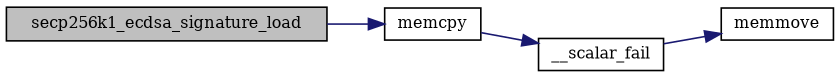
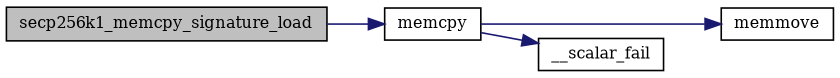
  digraph {
    fontname="DejaVu Serif"
    rankdir=LR
    node [color=black fillcolor=white fontname="DejaVu Serif" fontsize=10 shape=record style=filled]
    edge [color=midnightblue fontname="DejaVu Serif" fontsize=10 labelfontname=Helvetica labelfontsize=10 style=solid]
-   n1 [fillcolor=grey75 fontcolor=black height=0.2 label=secp256k1_ecdsa_signature_load width=0.4]
+   n1 [fillcolor=grey75 fontcolor=black height=0.2 label=secp256k1_memcpy_signature_load width=0.4]
    n2 [height=0.2 label=memcpy width=0.4]
    n3 [height=0.2 label=memmove width=0.4]
    n4 [height=0.2 label=__scalar_fail width=0.4]
    n1 -> n2
-   n4 -> n3
+   n2 -> n3
    n2 -> n4
  }
